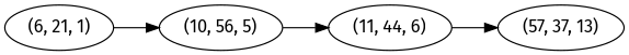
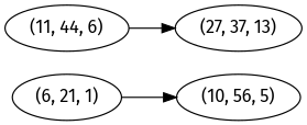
  digraph {
    fontname="Fira Sans"
    rankdir=LR
    node [fontname="Fira Sans"]
    edge [fontname="Fira Sans"]
    n1 [label="(6, 21, 1)"]
    "(10, 56, 5)"
    "(11, 44, 6)"
-   "(27, 37, 13)" [label="(57, 37, 13)"]
+   "(27, 37, 13)"
    n1 -> "(10, 56, 5)"
-   "(10, 56, 5)" -> "(11, 44, 6)"
    "(11, 44, 6)" -> "(27, 37, 13)"
  }
